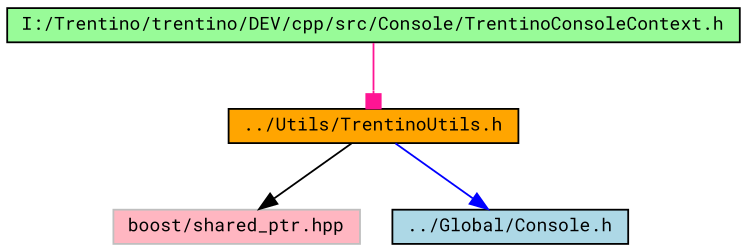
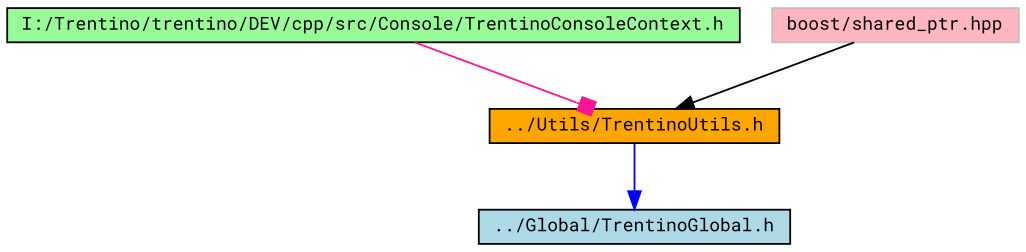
  digraph {
    fontname="Roboto Mono"
    node [color=black fontname="Roboto Mono" fontsize=10 shape=record style=filled]
    edge [arrowhead=normal fontname="Roboto Mono" fontsize=10 labelfontname=Helvetica labelfontsize=10 style=solid]
    n1 [fillcolor=palegreen fontcolor=black height=0.2 label="I:/Trentino/trentino/DEV/cpp/src/Console/TrentinoConsoleContext.h" width=0.4]
    n2 [fillcolor=orange height=0.2 label="../Utils/TrentinoUtils.h" width=0.4]
    n3 [color=grey75 fillcolor=lightpink height=0.2 label="boost/shared_ptr.hpp" width=0.4]
-   n4 [fillcolor=lightblue height=0.2 label="../Global/Console.h" width=0.4]
+   n4 [fillcolor=lightblue height=0.2 label="../Global/TrentinoGlobal.h" width=0.4]
    n1 -> n2 [arrowhead=box color=deeppink]
-   n2 -> n3 [color=black]
+   n3 -> n2 [color=black]
    n2 -> n4 [color=blue]
  }
